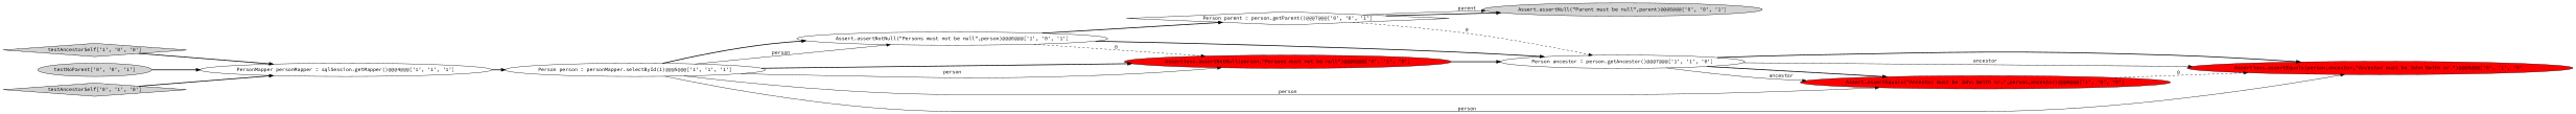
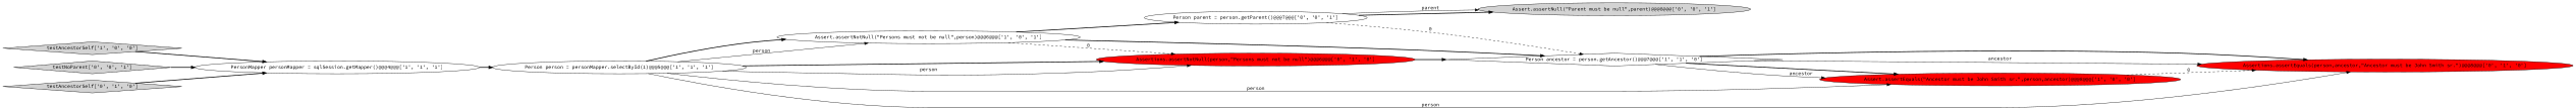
  digraph {
    fontname="Source Code Pro"
    rankdir=LR
    node [fillcolor=white fontname="Source Code Pro" shape=ellipse style=filled]
    edge [fontname="Source Code Pro" style=bold]
-   n1 [label="Person parent = person.getParent()@@@7@@@['0', '0', '1']" shape=diamond]
+   n1 [label="Person parent = person.getParent()@@@7@@@['0', '0', '1']"]
    n2 [fillcolor=lightgray label="Assert.assertNull(\"Parent must be null\",parent)@@@8@@@['0', '0', '1']"]
-   n3 [label="Person ancestor = person.getAncestor()@@@7@@@['1', '1', '0']"]
+   n3 [label="Person ancestor = person.getAncestor()@@@7@@@['1', '1', '0']" shape=diamond]
    n4 [label="Person person = personMapper.selectById(1)@@@5@@@['1', '1', '1']"]
    n5 [label="Assert.assertNotNull(\"Persons must not be null\",person)@@@6@@@['1', '0', '1']"]
    n6 [fillcolor=red label="Assertions.assertNotNull(person,\"Persons must not be null\")@@@6@@@['0', '1', '0']"]
    n7 [fillcolor=red label="Assert.assertEquals(\"Ancestor must be John Smith sr.\",person,ancestor)@@@8@@@['1', '0', '0']"]
    n8 [fillcolor=red label="Assertions.assertEquals(person,ancestor,\"Ancestor must be John Smith sr.\")@@@8@@@['0', '1', '0']"]
    n9 [fillcolor=lightgray label="testAncestorSelf['1', '0', '0']" shape=diamond]
    n10 [label="PersonMapper personMapper = sqlSession.getMapper()@@@4@@@['1', '1', '1']"]
-   n11 [fillcolor=lightgray label="testNoParent['0', '0', '1']"]
+   n11 [fillcolor=lightgray label="testNoParent['0', '0', '1']" shape=diamond]
    n12 [fillcolor=lightgray label="testAncestorSelf['0', '1', '0']" shape=diamond]
    n1 -> n2 [label=parent style=solid]
    n1 -> n2
    n1 -> n3 [label=0 style=dashed]
    n3 -> n7
    n3 -> n7 [label=ancestor style=solid]
    n3 -> n8
    n3 -> n8 [label=ancestor style=solid]
    n4 -> n5
    n4 -> n5 [label=person style=solid]
    n4 -> n6
    n4 -> n6 [label=person style=solid]
    n4 -> n7 [label=person style=solid]
    n4 -> n8 [label=person style=solid]
    n5 -> n1
    n5 -> n3
    n5 -> n6 [label=0 style=dashed]
    n6 -> n3
    n7 -> n8 [label=0 style=dashed]
    n9 -> n10
    n10 -> n4
    n11 -> n10
    n12 -> n10
  }
